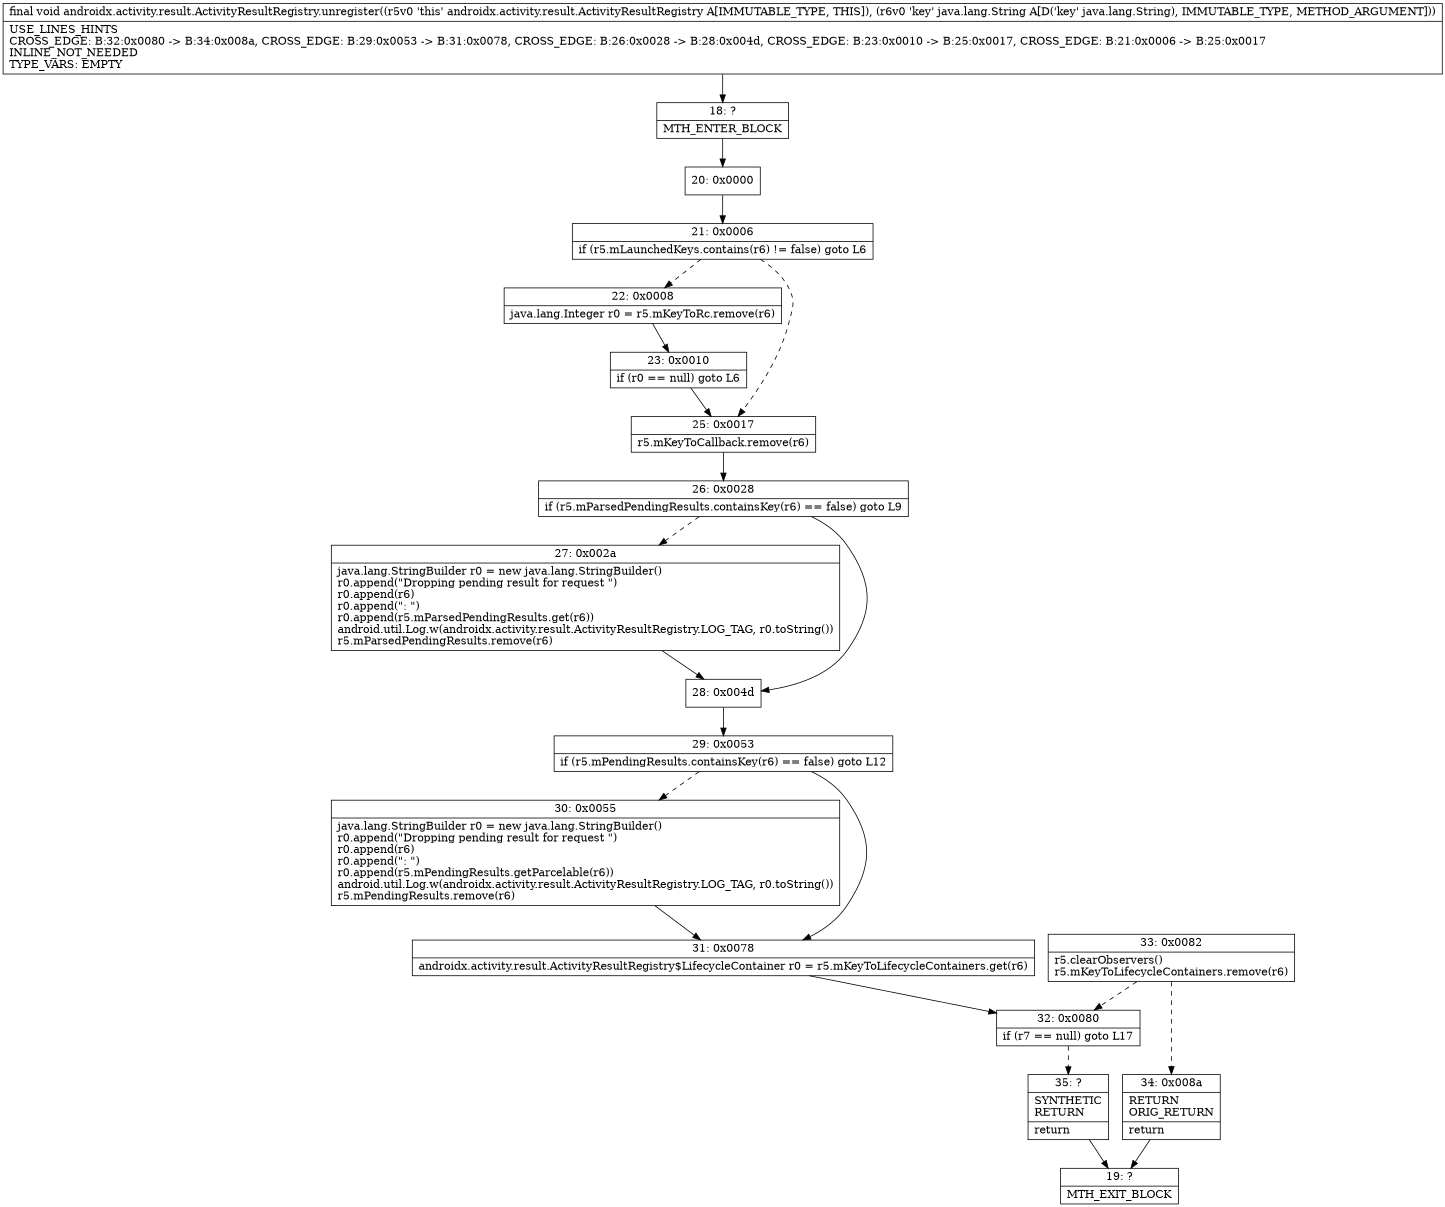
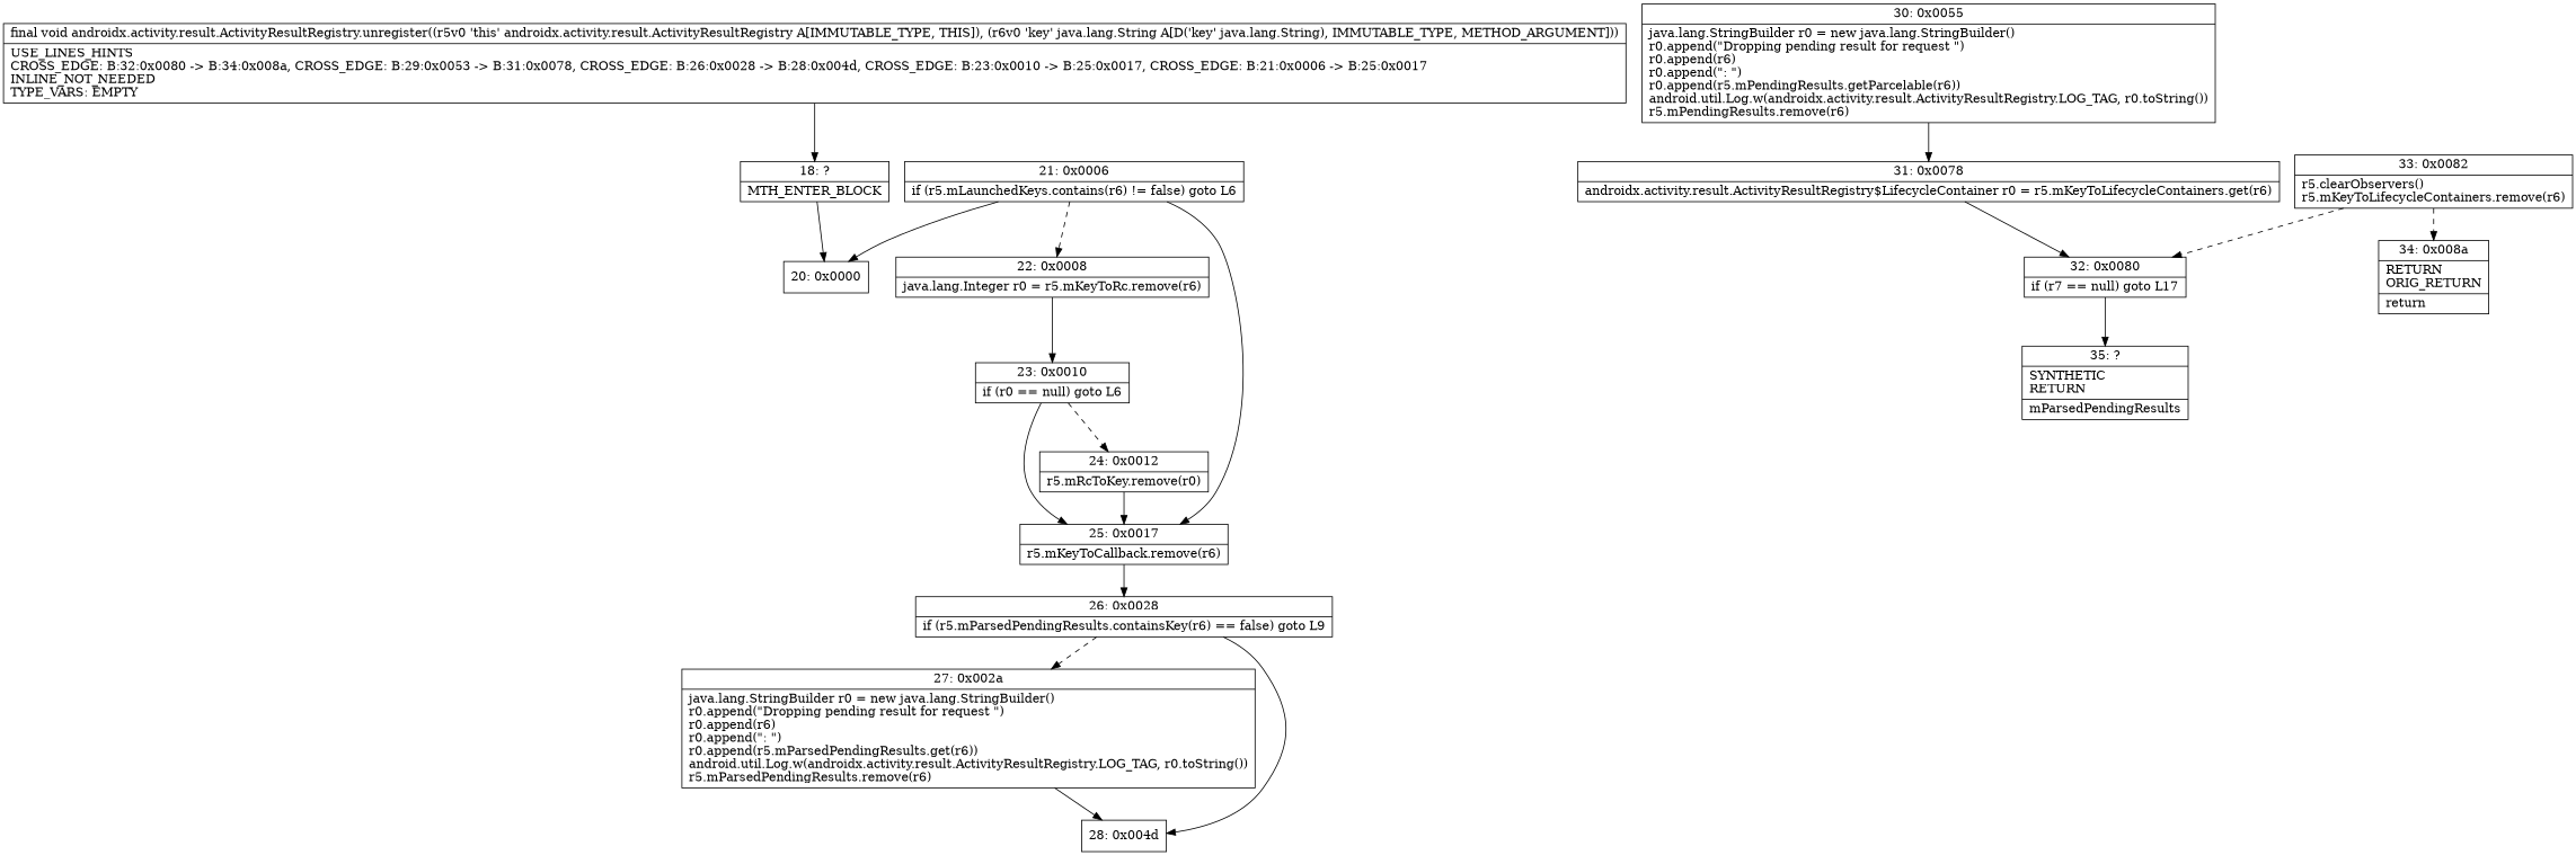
  digraph {
    node [shape=record]
    n1 [label="{18\:\ ?|MTH_ENTER_BLOCK\l}"]
    n2 [label="{20\:\ 0x0000}"]
    n3 [label="{21\:\ 0x0006|if (r5.mLaunchedKeys.contains(r6) != false) goto L6\l}"]
    n4 [label="{22\:\ 0x0008|java.lang.Integer r0 = r5.mKeyToRc.remove(r6)\l}"]
    n5 [label="{25\:\ 0x0017|r5.mKeyToCallback.remove(r6)\l}"]
    n6 [label="{23\:\ 0x0010|if (r0 == null) goto L6\l}"]
    n7 [label="{26\:\ 0x0028|if (r5.mParsedPendingResults.containsKey(r6) == false) goto L9\l}"]
+   n8 [label="{24\:\ 0x0012|r5.mRcToKey.remove(r0)\l}"]
    n9 [label="{27\:\ 0x002a|java.lang.StringBuilder r0 = new java.lang.StringBuilder()\lr0.append(\"Dropping pending result for request \")\lr0.append(r6)\lr0.append(\": \")\lr0.append(r5.mParsedPendingResults.get(r6))\landroid.util.Log.w(androidx.activity.result.ActivityResultRegistry.LOG_TAG, r0.toString())\lr5.mParsedPendingResults.remove(r6)\l}"]
    n10 [label="{28\:\ 0x004d}"]
-   n11 [label="{29\:\ 0x0053|if (r5.mPendingResults.containsKey(r6) == false) goto L12\l}"]
    n12 [label="{30\:\ 0x0055|java.lang.StringBuilder r0 = new java.lang.StringBuilder()\lr0.append(\"Dropping pending result for request \")\lr0.append(r6)\lr0.append(\": \")\lr0.append(r5.mPendingResults.getParcelable(r6))\landroid.util.Log.w(androidx.activity.result.ActivityResultRegistry.LOG_TAG, r0.toString())\lr5.mPendingResults.remove(r6)\l}"]
    n13 [label="{31\:\ 0x0078|androidx.activity.result.ActivityResultRegistry$LifecycleContainer r0 = r5.mKeyToLifecycleContainers.get(r6)\l}"]
    n14 [label="{32\:\ 0x0080|if (r7 == null) goto L17\l}"]
-   n15 [label="{35\:\ ?|SYNTHETIC\lRETURN\l|return\l}"]
+   n15 [label="{35\:\ ?|SYNTHETIC\lRETURN\l|mParsedPendingResults\l}"]
    n16 [label="{33\:\ 0x0082|r5.clearObservers()\lr5.mKeyToLifecycleContainers.remove(r6)\l}"]
    n17 [label="{34\:\ 0x008a|RETURN\lORIG_RETURN\l|return\l}"]
-   n18 [label="{19\:\ ?|MTH_EXIT_BLOCK\l}"]
    n19 [label="{final void androidx.activity.result.ActivityResultRegistry.unregister((r5v0 'this' androidx.activity.result.ActivityResultRegistry A[IMMUTABLE_TYPE, THIS]), (r6v0 'key' java.lang.String A[D('key' java.lang.String), IMMUTABLE_TYPE, METHOD_ARGUMENT]))  | USE_LINES_HINTS\lCROSS_EDGE: B:32:0x0080 \-\> B:34:0x008a, CROSS_EDGE: B:29:0x0053 \-\> B:31:0x0078, CROSS_EDGE: B:26:0x0028 \-\> B:28:0x004d, CROSS_EDGE: B:23:0x0010 \-\> B:25:0x0017, CROSS_EDGE: B:21:0x0006 \-\> B:25:0x0017\lINLINE_NOT_NEEDED\lTYPE_VARS: EMPTY\l}"]
    n1 -> n2
-   n2 -> n3
+   n3 -> n2
    n3 -> n4 [style=dashed]
-   n3 -> n5 [style=dashed]
+   n3 -> n5
    n4 -> n6
    n5 -> n7
    n6 -> n5
+   n6 -> n8 [style=dashed]
    n7 -> n9 [style=dashed]
    n7 -> n10
+   n8 -> n5
    n9 -> n10
-   n10 -> n11
-   n11 -> n12 [style=dashed]
-   n11 -> n13
    n12 -> n13
    n13 -> n14
-   n14 -> n15 [style=dashed]
-   n15 -> n18
+   n14 -> n15
    n16 -> n14 [style=dashed]
    n16 -> n17 [style=dashed]
-   n17 -> n18
    n19 -> n1
  }
